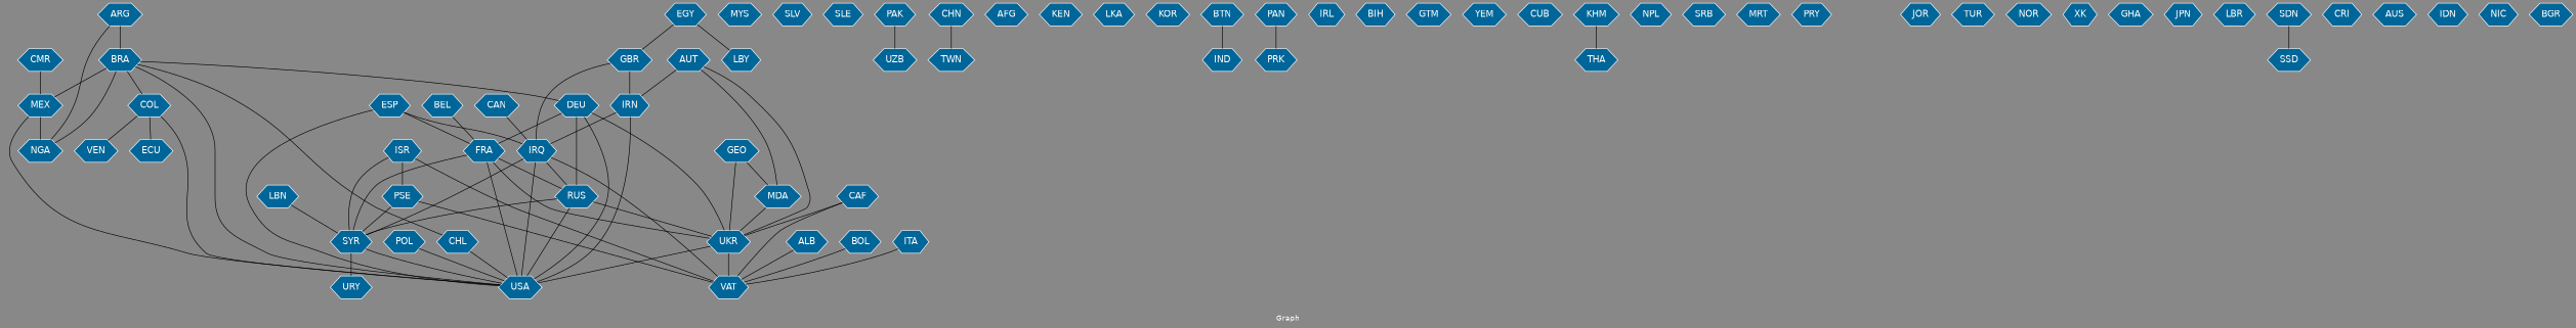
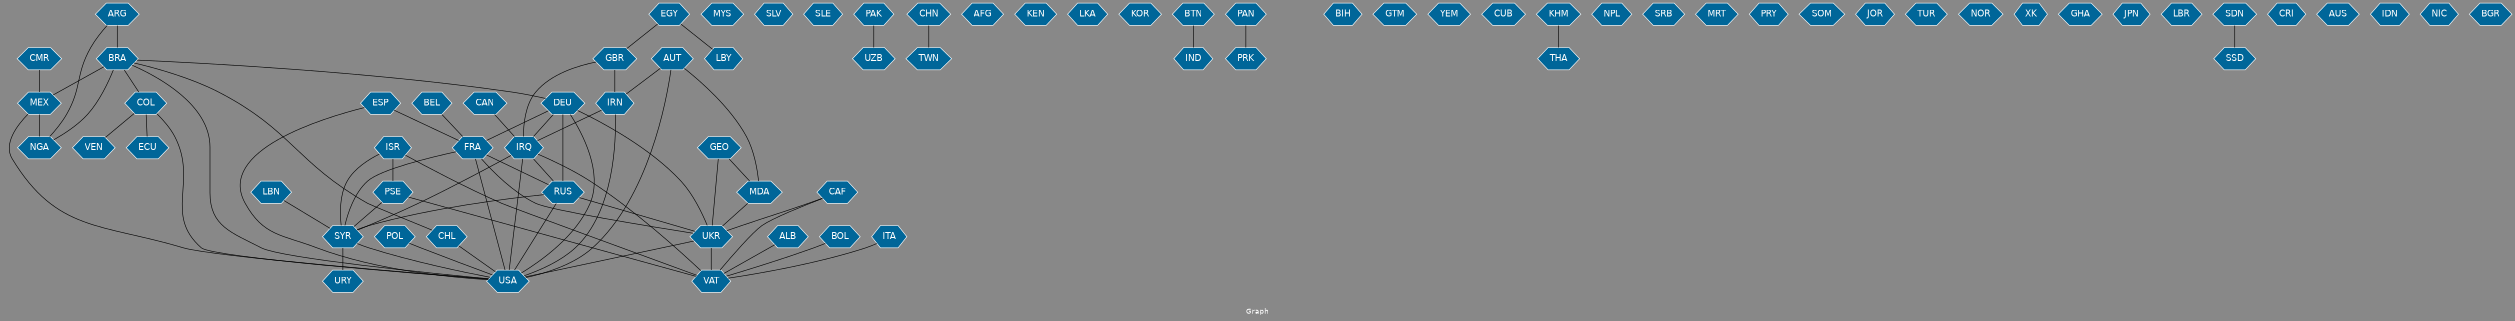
  graph {
    bgcolor="#888888"
    fontcolor=white
    fontname="DejaVu Sans"
    fontsize=12
    label="Graph"
    node [color=white fillcolor="#006699" fontcolor=white fontname="DejaVu Sans" shape=hexagon style=filled]
    edge [arrowhead=open color=black fontcolor=white fontname="DejaVu Sans" fontsize=12 weight=1]
    n1 [label=USA]
    n2 [label=ESP]
    n3 [label=FRA]
    n4 [label=RUS]
    n5 [label=UKR]
    n6 [label=SYR]
    n7 [label=MEX]
    n8 [label=NGA]
    n9 [label=VAT]
    n10 [label=URY]
    n11 [label=MYS]
    n12 [label=SLV]
    n13 [label=IRQ]
    n14 [label=BRA]
    n15 [label=CHL]
    n16 [label=COL]
    n17 [label=DEU]
    n18 [label=VEN]
    n19 [label=ECU]
    n20 [label=SLE]
    n21 [label=PAK]
    n22 [label=UZB]
    n23 [label=CHN]
    n24 [label=TWN]
    n25 [label=EGY]
    n26 [label=GBR]
    n27 [label=LBY]
    n28 [label=IRN]
    n29 [label=AFG]
    n30 [label=KEN]
    n31 [label=BEL]
    n32 [label=LKA]
    n33 [label=ARG]
    n34 [label=KOR]
    n35 [label=CAF]
    n36 [label=IND]
    n37 [label=PRK]
    n38 [label=ISR]
    n39 [label=PSE]
    n40 [label=ALB]
    n41 [label=BOL]
-   n42 [label=IRL]
    n43 [label=BIH]
    n44 [label=LBN]
    n45 [label=GTM]
    n46 [label=ITA]
    n47 [label=YEM]
    n48 [label=CUB]
    n49 [label=THA]
    n50 [label=NPL]
    n51 [label=SRB]
    n52 [label=MRT]
    n53 [label=PRY]
+   n54 [label=SOM]
    n55 [label=BTN]
    n56 [label=JOR]
    n57 [label=PAN]
    n58 [label=AUT]
    n59 [label=MDA]
    n60 [label=CMR]
    n61 [label=KHM]
    n62 [label=TUR]
    n63 [label=POL]
    n64 [label=NOR]
    n65 [label=XK]
    n66 [label=GHA]
    n67 [label=JPN]
    n68 [label=LBR]
    n69 [label=SSD]
    n70 [label=SDN]
    n71 [label=CRI]
    n72 [label=GEO]
    n73 [label=AUS]
    n74 [label=CAN]
    n75 [label=IDN]
    n76 [label=NIC]
    n77 [label=BGR]
    n2 -- n1
    n2 -- n3 [weight=2]
    n3 -- n1 [weight=2]
    n3 -- n4 [weight=4]
    n3 -- n5
    n3 -- n6
    n4 -- n1 [weight=7]
    n4 -- n5 [weight=37]
    n4 -- n6
    n5 -- n1 [weight=5]
    n5 -- n9
    n6 -- n1 [weight=2]
    n6 -- n10
    n7 -- n1 [weight=2]
    n7 -- n8
    n13 -- n1 [weight=6]
    n13 -- n4
    n13 -- n6 [weight=4]
    n13 -- n9 [weight=2]
    n14 -- n1
    n14 -- n7 [weight=4]
    n14 -- n8
    n14 -- n15
    n14 -- n16
    n14 -- n17
    n15 -- n1 [weight=2]
    n16 -- n1
    n16 -- n18
    n16 -- n19
    n17 -- n1
    n17 -- n3 [weight=2]
    n17 -- n4 [weight=2]
    n17 -- n5
-   n2 -- n13
+   n17 -- n13
    n21 -- n22
    n23 -- n24
    n25 -- n26
    n25 -- n27
    n26 -- n13
    n26 -- n28
    n28 -- n1
    n28 -- n13 [weight=4]
    n31 -- n3
    n33 -- n8
    n33 -- n14 [weight=2]
    n35 -- n5
    n35 -- n9
    n38 -- n6 [weight=3]
    n38 -- n9
    n38 -- n39 [weight=7]
    n39 -- n6
    n39 -- n9
    n40 -- n9
    n41 -- n9
    n44 -- n6
    n46 -- n9
    n55 -- n36
    n57 -- n37
-   n58 -- n5
+   n58 -- n1
    n58 -- n28
    n58 -- n59
    n59 -- n5
    n60 -- n7 [weight=3]
    n61 -- n49
    n63 -- n1
    n70 -- n69
    n72 -- n5
    n72 -- n59
    n74 -- n13
  }
